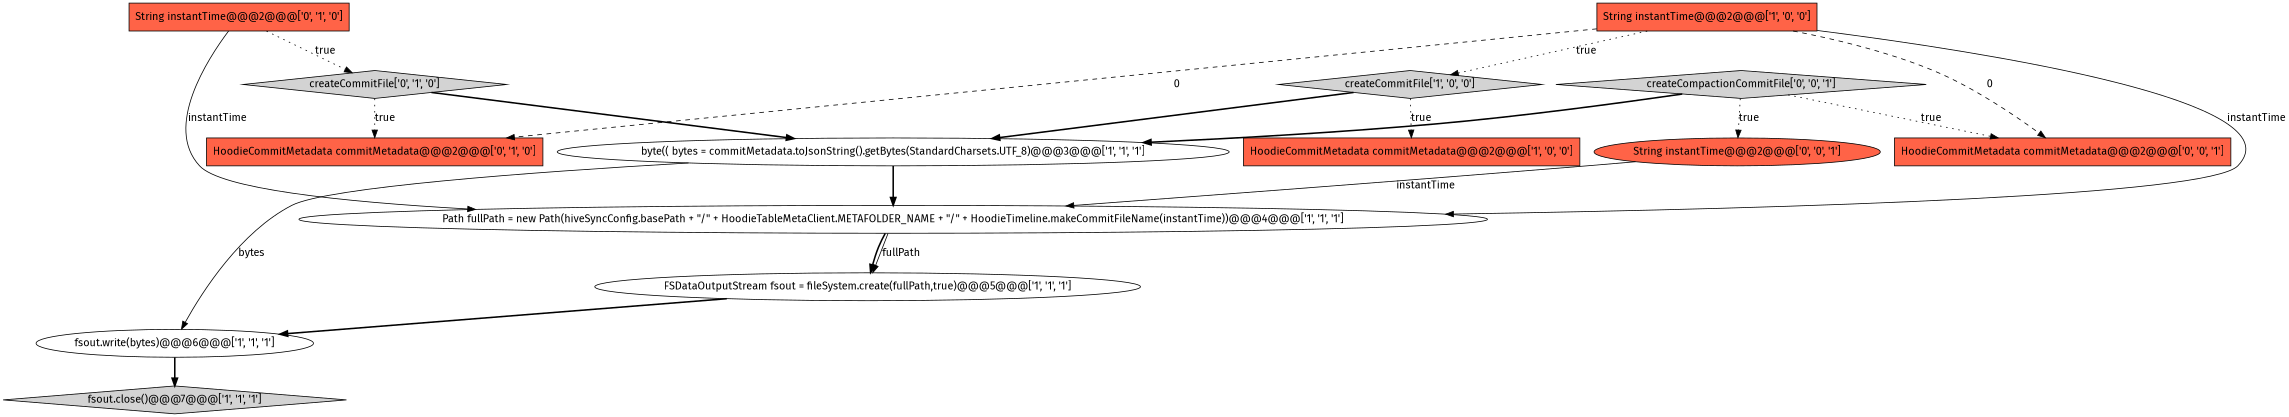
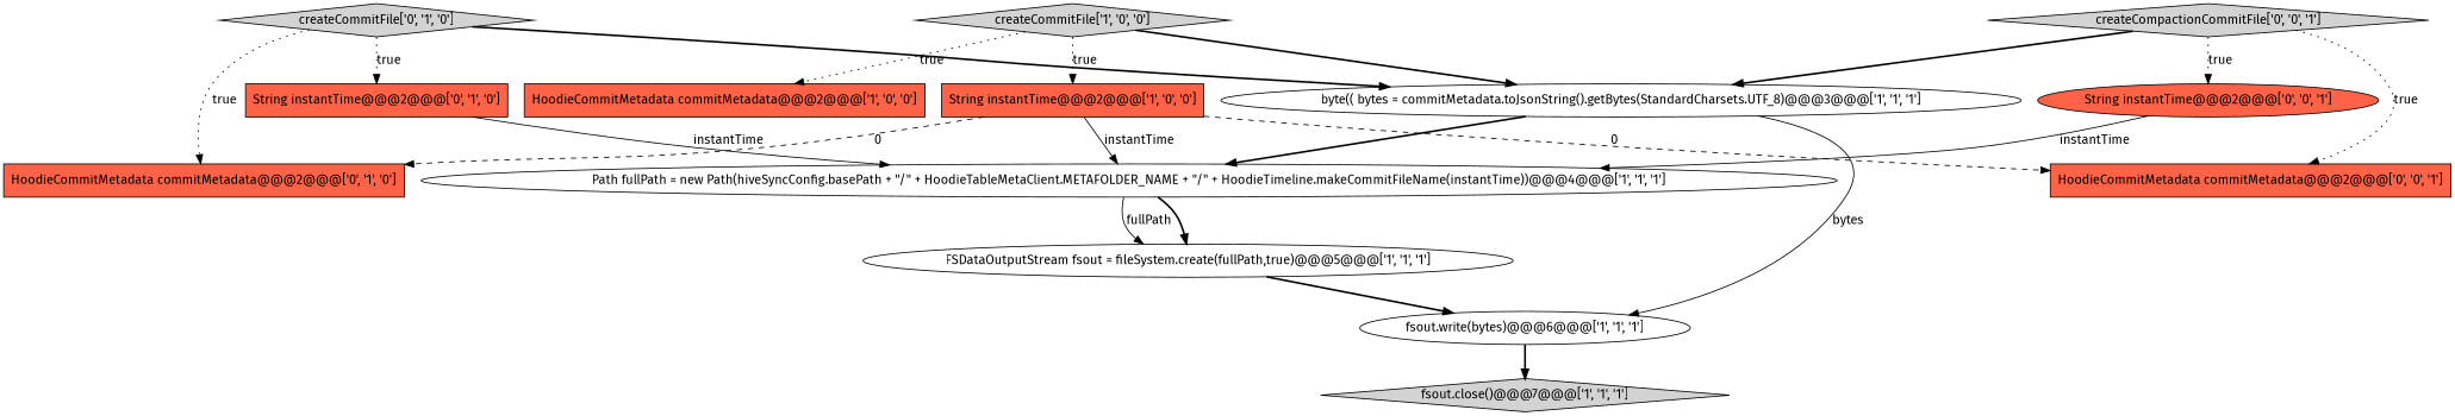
  digraph {
    fontname="Fira Sans"
    node [fillcolor=tomato fontname="Fira Sans" shape=ellipse style=filled]
    edge [fontname="Fira Sans" style=bold]
    n1 [fillcolor=lightgray label="createCommitFile['1', '0', '0']" shape=diamond]
    n2 [fillcolor=white label="byte(( bytes = commitMetadata.toJsonString().getBytes(StandardCharsets.UTF_8)@@@3@@@['1', '1', '1']"]
    n3 [label="String instantTime@@@2@@@['1', '0', '0']" shape=box]
    n4 [label="HoodieCommitMetadata commitMetadata@@@2@@@['1', '0', '0']" shape=box]
    n5 [fillcolor=white label="Path fullPath = new Path(hiveSyncConfig.basePath + \"/\" + HoodieTableMetaClient.METAFOLDER_NAME + \"/\" + HoodieTimeline.makeCommitFileName(instantTime))@@@4@@@['1', '1', '1']"]
    n6 [fillcolor=white label="fsout.write(bytes)@@@6@@@['1', '1', '1']"]
    n7 [label="HoodieCommitMetadata commitMetadata@@@2@@@['0', '1', '0']" shape=box]
    n8 [label="HoodieCommitMetadata commitMetadata@@@2@@@['0', '0', '1']" shape=box]
    n9 [fillcolor=white label="FSDataOutputStream fsout = fileSystem.create(fullPath,true)@@@5@@@['1', '1', '1']"]
    n10 [fillcolor=lightgray label="fsout.close()@@@7@@@['1', '1', '1']" shape=diamond]
    n11 [fillcolor=lightgray label="createCommitFile['0', '1', '0']" shape=diamond]
    n12 [label="String instantTime@@@2@@@['0', '1', '0']" shape=box]
    n13 [label="String instantTime@@@2@@@['0', '0', '1']"]
    n14 [fillcolor=lightgray label="createCompactionCommitFile['0', '0', '1']" shape=diamond]
    n1 -> n2
-   n3 -> n1 [label=true style=dotted]
+   n1 -> n3 [label=true style=dotted]
    n1 -> n4 [label=true style=dotted]
    n2 -> n5
    n2 -> n6 [label=bytes style=solid]
    n3 -> n5 [label=instantTime style=solid]
    n3 -> n7 [label=0 style=dashed]
    n3 -> n8 [label=0 style=dashed]
    n5 -> n9
    n5 -> n9 [label=fullPath style=solid]
    n6 -> n10
    n9 -> n6
    n11 -> n2
    n11 -> n7 [label=true style=dotted]
-   n12 -> n11 [label=true style=dotted]
+   n11 -> n12 [label=true style=dotted]
    n12 -> n5 [label=instantTime style=solid]
    n13 -> n5 [label=instantTime style=solid]
    n14 -> n2
    n14 -> n8 [label=true style=dotted]
    n14 -> n13 [label=true style=dotted]
  }
